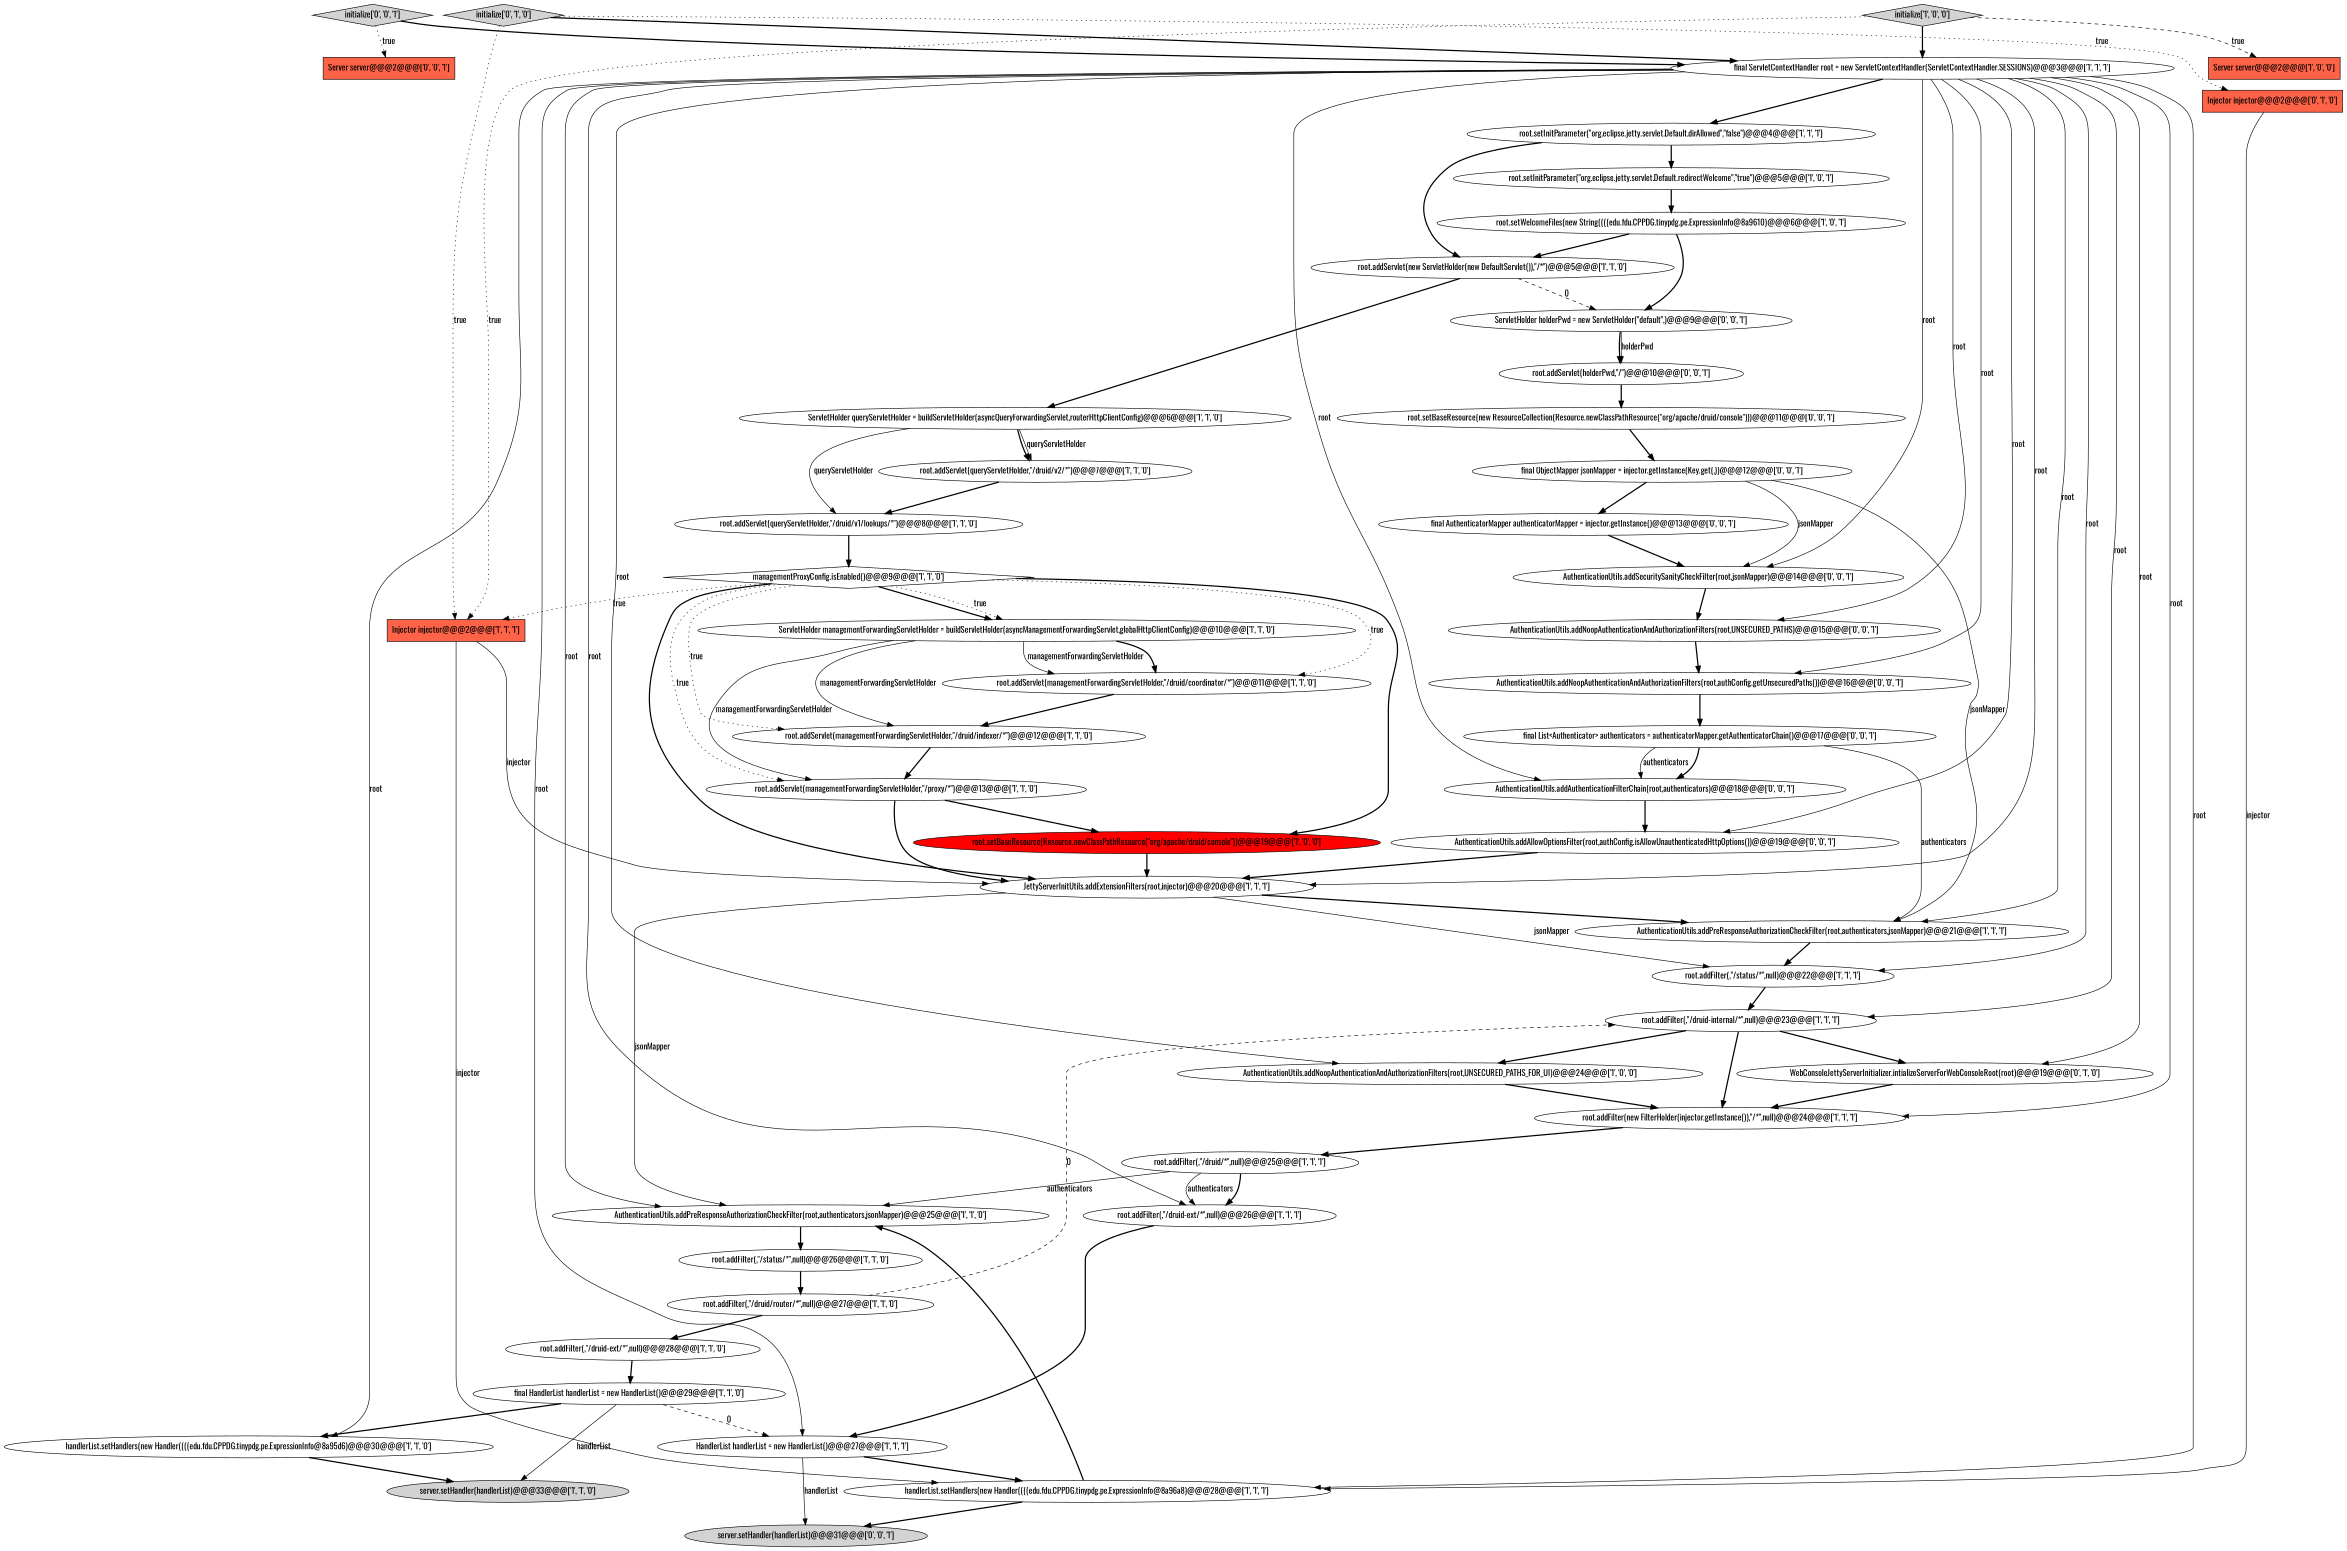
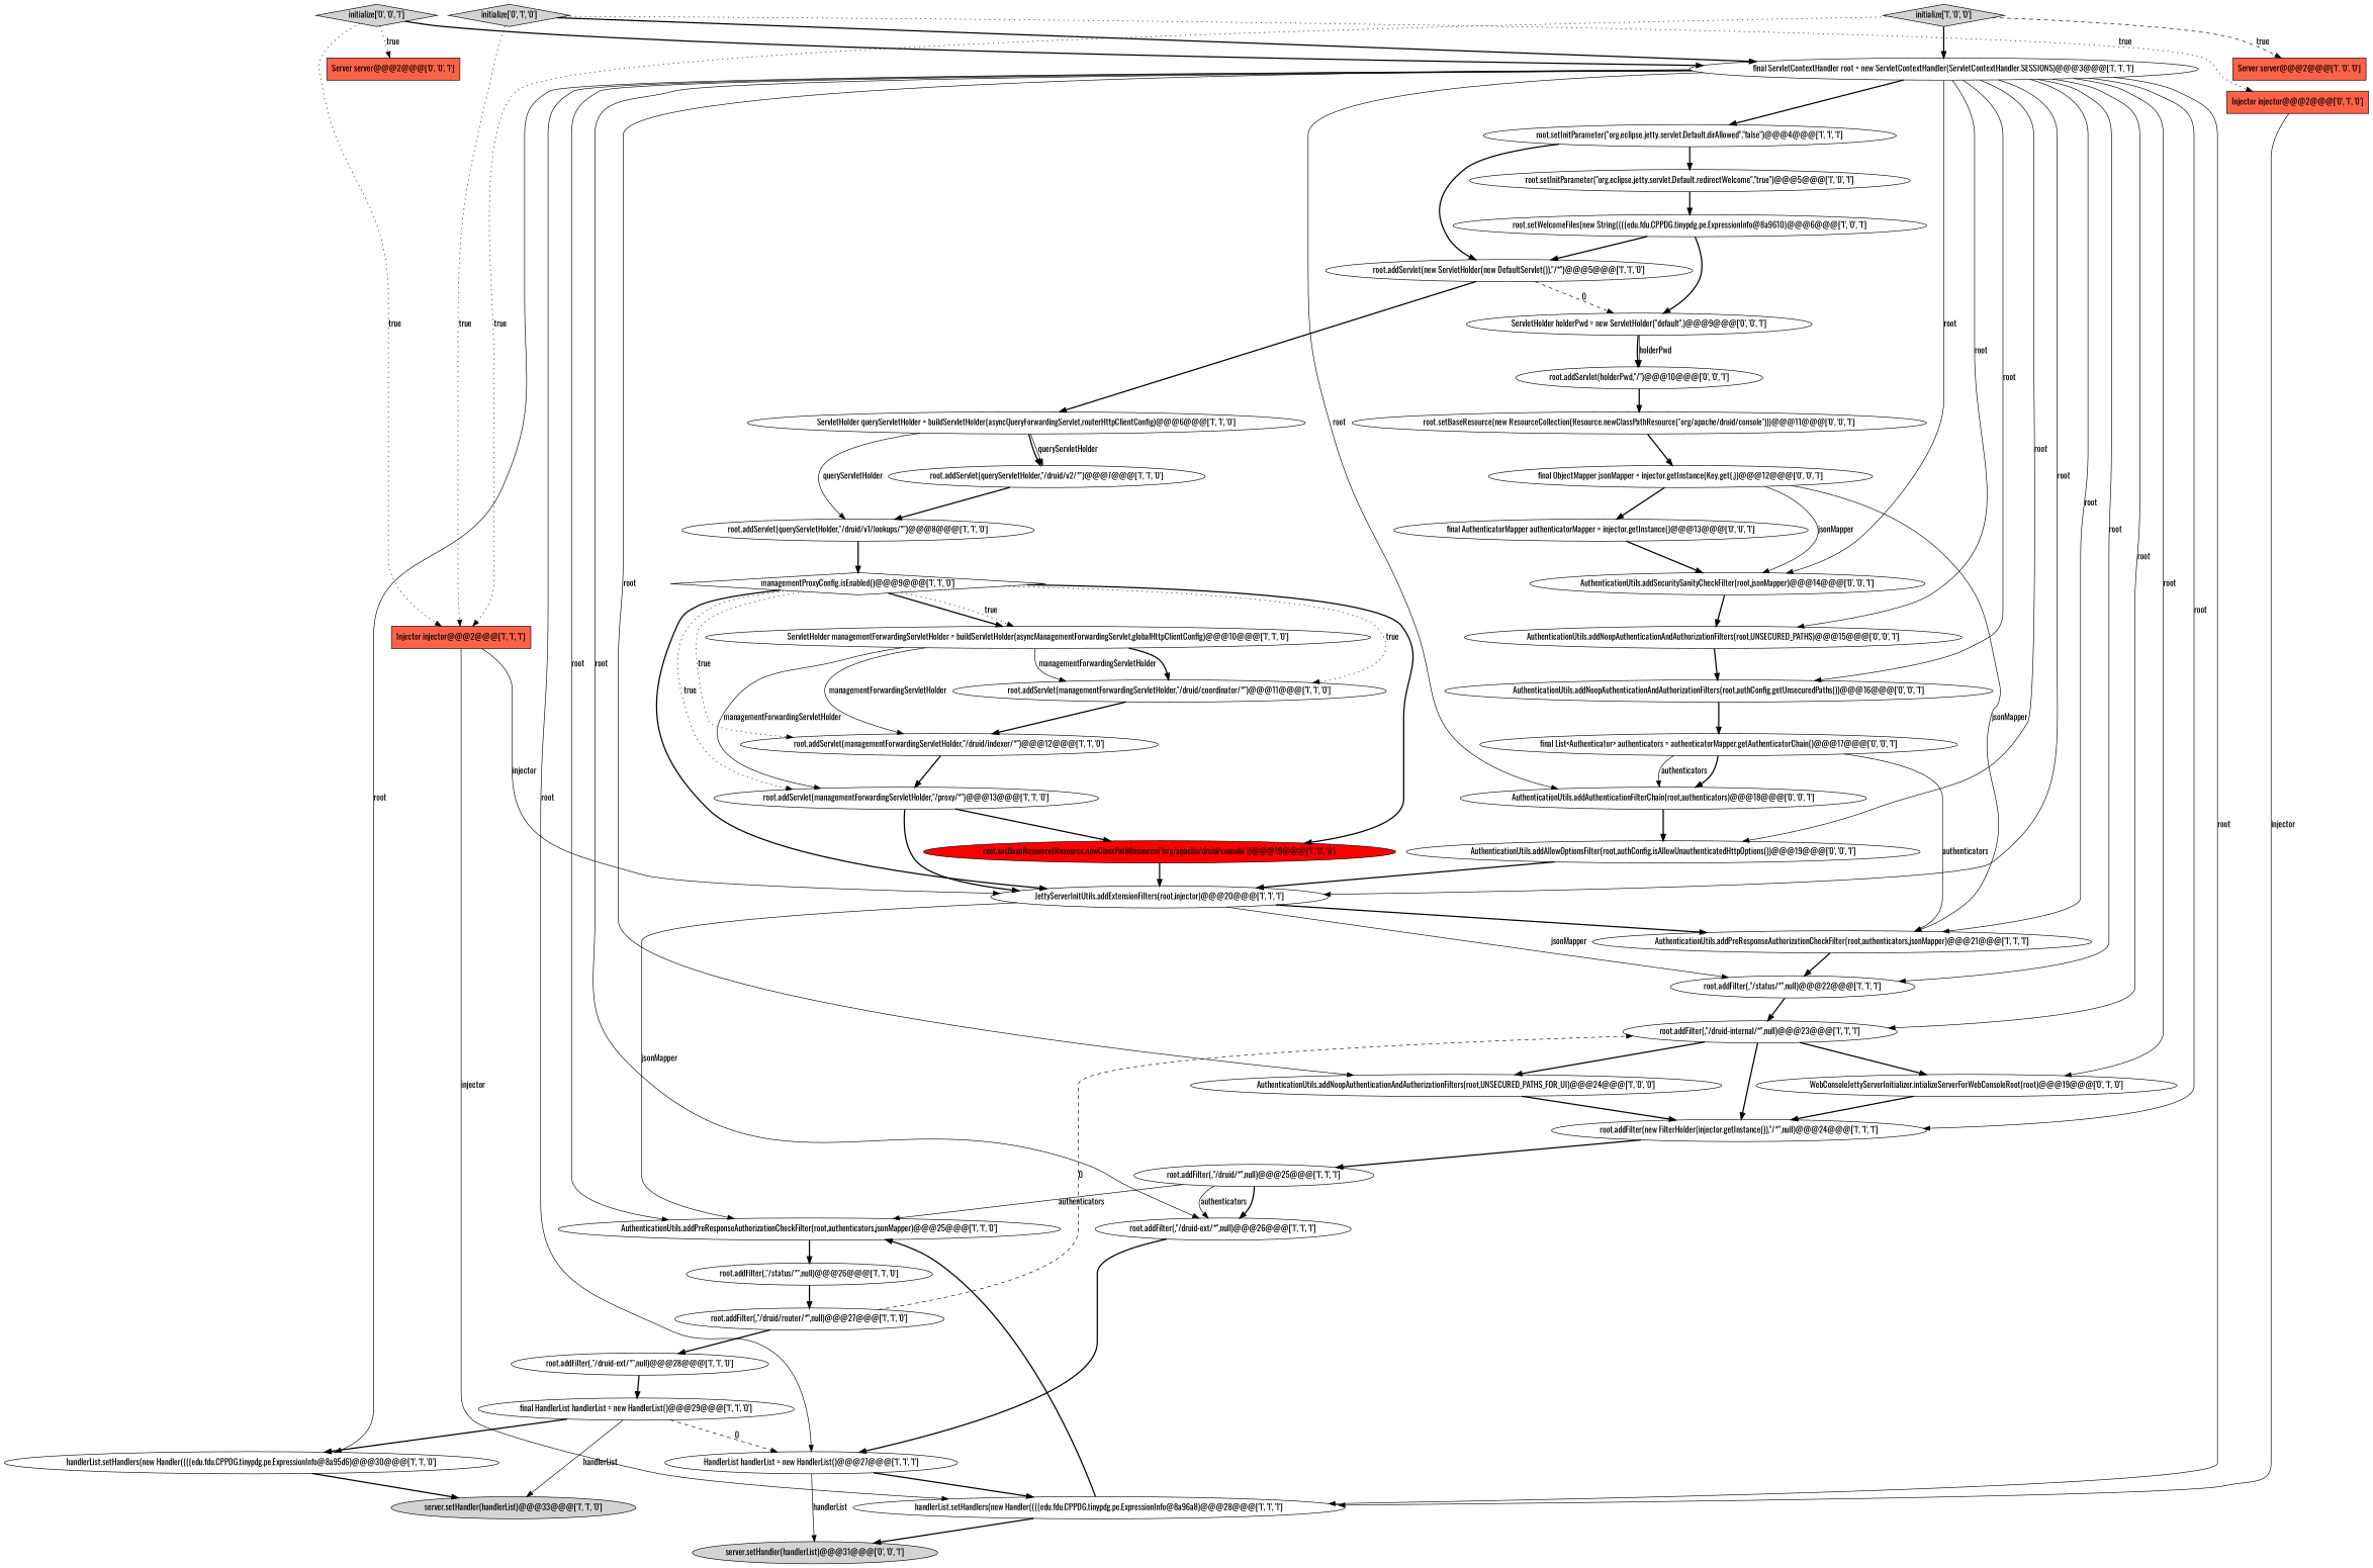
  digraph {
    fontname=Oswald
    node [fillcolor=white fontname=Oswald shape=ellipse style=filled]
    edge [fontname=Oswald style=bold]
    n1 [label="AuthenticationUtils.addAllowOptionsFilter(root,authConfig.isAllowUnauthenticatedHttpOptions())@@@19@@@['0', '0', '1']"]
    n2 [label="JettyServerInitUtils.addExtensionFilters(root,injector)@@@20@@@['1', '1', '1']"]
    n3 [label="AuthenticationUtils.addPreResponseAuthorizationCheckFilter(root,authenticators,jsonMapper)@@@21@@@['1', '1', '1']"]
    n4 [label="root.addFilter(,\"/status/*\",null)@@@22@@@['1', '1', '1']"]
    n5 [label="AuthenticationUtils.addPreResponseAuthorizationCheckFilter(root,authenticators,jsonMapper)@@@25@@@['1', '1', '0']"]
    n6 [label="AuthenticationUtils.addNoopAuthenticationAndAuthorizationFilters(root,UNSECURED_PATHS_FOR_UI)@@@24@@@['1', '0', '0']"]
    n7 [label="root.addFilter(new FilterHolder(injector.getInstance()),\"/*\",null)@@@24@@@['1', '1', '1']"]
    n8 [label="root.addFilter(,\"/druid/*\",null)@@@25@@@['1', '1', '1']"]
    n9 [label="root.addServlet(queryServletHolder,\"/druid/v1/lookups/*\")@@@8@@@['1', '1', '0']"]
    n10 [label="managementProxyConfig.isEnabled()@@@9@@@['1', '1', '0']" shape=diamond]
    n11 [label="root.addServlet(managementForwardingServletHolder,\"/druid/indexer/*\")@@@12@@@['1', '1', '0']"]
    n12 [label="root.addServlet(managementForwardingServletHolder,\"/proxy/*\")@@@13@@@['1', '1', '0']"]
    n13 [label="ServletHolder managementForwardingServletHolder = buildServletHolder(asyncManagementForwardingServlet,globalHttpClientConfig)@@@10@@@['1', '1', '0']"]
    n14 [label="root.addServlet(managementForwardingServletHolder,\"/druid/coordinator/*\")@@@11@@@['1', '1', '0']"]
    n15 [fillcolor=red label="root.setBaseResource(Resource.newClassPathResource(\"org/apache/druid/console\"))@@@19@@@['1', '0', '0']"]
    n16 [fillcolor=tomato label="Injector injector@@@2@@@['0', '1', '0']" shape=box]
    n17 [label="handlerList.setHandlers(new Handler((((edu.fdu.CPPDG.tinypdg.pe.ExpressionInfo@8a96a8)@@@28@@@['1', '1', '1']"]
    n18 [fillcolor=lightgray label="server.setHandler(handlerList)@@@31@@@['0', '0', '1']"]
    n19 [label="root.addFilter(,\"/druid-internal/*\",null)@@@23@@@['1', '1', '1']"]
    n20 [fillcolor=lightgray label="initialize['0', '0', '1']" shape=diamond]
    n21 [label="final ServletContextHandler root = new ServletContextHandler(ServletContextHandler.SESSIONS)@@@3@@@['1', '1', '1']"]
    n22 [fillcolor=tomato label="Server server@@@2@@@['0', '0', '1']" shape=box]
    n23 [fillcolor=tomato label="Injector injector@@@2@@@['1', '1', '1']" shape=box]
    n24 [label="AuthenticationUtils.addAuthenticationFilterChain(root,authenticators)@@@18@@@['0', '0', '1']"]
    n25 [label="handlerList.setHandlers(new Handler((((edu.fdu.CPPDG.tinypdg.pe.ExpressionInfo@8a95d6)@@@30@@@['1', '1', '0']"]
    n26 [label="root.setInitParameter(\"org.eclipse.jetty.servlet.Default.dirAllowed\",\"false\")@@@4@@@['1', '1', '1']"]
    n27 [label="root.addFilter(,\"/druid-ext/*\",null)@@@26@@@['1', '1', '1']"]
    n28 [label="HandlerList handlerList = new HandlerList()@@@27@@@['1', '1', '1']"]
    n29 [label="AuthenticationUtils.addSecuritySanityCheckFilter(root,jsonMapper)@@@14@@@['0', '0', '1']"]
    n30 [label="AuthenticationUtils.addNoopAuthenticationAndAuthorizationFilters(root,UNSECURED_PATHS)@@@15@@@['0', '0', '1']"]
    n31 [label="AuthenticationUtils.addNoopAuthenticationAndAuthorizationFilters(root,authConfig.getUnsecuredPaths())@@@16@@@['0', '0', '1']"]
    n32 [label="WebConsoleJettyServerInitializer.intializeServerForWebConsoleRoot(root)@@@19@@@['0', '1', '0']"]
    n33 [label="final List<Authenticator> authenticators = authenticatorMapper.getAuthenticatorChain()@@@17@@@['0', '0', '1']"]
    n34 [label="ServletHolder holderPwd = new ServletHolder(\"default\",)@@@9@@@['0', '0', '1']"]
    n35 [label="root.addServlet(holderPwd,\"/\")@@@10@@@['0', '0', '1']"]
    n36 [label="root.setBaseResource(new ResourceCollection(Resource.newClassPathResource(\"org/apache/druid/console\")))@@@11@@@['0', '0', '1']"]
    n37 [fillcolor=lightgray label="server.setHandler(handlerList)@@@33@@@['1', '1', '0']"]
    n38 [label="root.addServlet(new ServletHolder(new DefaultServlet()),\"/*\")@@@5@@@['1', '1', '0']"]
    n39 [label="ServletHolder queryServletHolder = buildServletHolder(asyncQueryForwardingServlet,routerHttpClientConfig)@@@6@@@['1', '1', '0']"]
    n40 [label="root.addServlet(queryServletHolder,\"/druid/v2/*\")@@@7@@@['1', '1', '0']"]
    n41 [label="root.setInitParameter(\"org.eclipse.jetty.servlet.Default.redirectWelcome\",\"true\")@@@5@@@['1', '0', '1']"]
    n42 [label="root.setWelcomeFiles(new String((((edu.fdu.CPPDG.tinypdg.pe.ExpressionInfo@8a9610)@@@6@@@['1', '0', '1']"]
    n43 [fillcolor=lightgray label="initialize['1', '0', '0']" shape=diamond]
    n44 [fillcolor=tomato label="Server server@@@2@@@['1', '0', '0']" shape=box]
    n45 [label="final ObjectMapper jsonMapper = injector.getInstance(Key.get(,))@@@12@@@['0', '0', '1']"]
    n46 [label="final AuthenticatorMapper authenticatorMapper = injector.getInstance()@@@13@@@['0', '0', '1']"]
    n47 [label="final HandlerList handlerList = new HandlerList()@@@29@@@['1', '1', '0']"]
    n48 [label="root.addFilter(,\"/druid/router/*\",null)@@@27@@@['1', '1', '0']"]
    n49 [label="root.addFilter(,\"/druid-ext/*\",null)@@@28@@@['1', '1', '0']"]
    n50 [label="root.addFilter(,\"/status/*\",null)@@@26@@@['1', '1', '0']"]
    n51 [fillcolor=lightgray label="initialize['0', '1', '0']" shape=diamond]
    n1 -> n2
    n2 -> n3
    n2 -> n4 [label=jsonMapper style=solid]
    n2 -> n5 [label=jsonMapper style=solid]
    n3 -> n4
    n4 -> n19
    n5 -> n50
    n6 -> n7
    n7 -> n8
    n8 -> n5 [label=authenticators style=solid]
    n8 -> n27
    n8 -> n27 [label=authenticators style=solid]
    n9 -> n10
    n10 -> n2
    n10 -> n11 [label=true style=dotted]
    n10 -> n12 [label=true style=dotted]
    n10 -> n13
    n10 -> n13 [label=true style=dotted]
    n10 -> n14 [label=true style=dotted]
    n10 -> n15
    n11 -> n12
    n12 -> n2
    n12 -> n15
    n13 -> n11 [label=managementForwardingServletHolder style=solid]
    n13 -> n12 [label=managementForwardingServletHolder style=solid]
    n13 -> n14
    n13 -> n14 [label=managementForwardingServletHolder style=solid]
    n14 -> n11
    n15 -> n2
    n16 -> n17 [label=injector style=solid]
    n17 -> n5
    n17 -> n18
    n19 -> n6
    n19 -> n7
    n19 -> n32
    n20 -> n21
    n20 -> n22 [label=true style=dotted]
-   n10 -> n23 [label=true style=dotted]
+   n20 -> n23 [label=true style=dotted]
    n21 -> n1 [label=root style=solid]
    n21 -> n2 [label=root style=solid]
    n21 -> n3 [label=root style=solid]
    n21 -> n4 [label=root style=solid]
    n21 -> n5 [label=root style=solid]
    n21 -> n6 [label=root style=solid]
    n21 -> n7 [label=root style=solid]
    n21 -> n17 [label=root style=solid]
    n21 -> n19 [label=root style=solid]
    n21 -> n24 [label=root style=solid]
    n21 -> n25 [label=root style=solid]
    n21 -> n26
    n21 -> n27 [label=root style=solid]
    n21 -> n28 [label=root style=solid]
    n21 -> n29 [label=root style=solid]
    n21 -> n30 [label=root style=solid]
    n21 -> n31 [label=root style=solid]
    n21 -> n32 [label=root style=solid]
    n23 -> n2 [label=injector style=solid]
    n23 -> n17 [label=injector style=solid]
    n24 -> n1
    n25 -> n37
    n26 -> n38
    n26 -> n41
    n27 -> n28
    n28 -> n17
    n28 -> n18 [label=handlerList style=solid]
    n29 -> n30
    n30 -> n31
    n31 -> n33
    n32 -> n7
    n33 -> n3 [label=authenticators style=solid]
    n33 -> n24
    n33 -> n24 [label=authenticators style=solid]
    n34 -> n35 [label=holderPwd style=solid]
    n34 -> n35
    n35 -> n36
    n36 -> n45
    n38 -> n34 [label=0 style=dashed]
    n38 -> n39
    n39 -> n9 [label=queryServletHolder style=solid]
    n39 -> n40 [label=queryServletHolder style=solid]
    n39 -> n40
    n40 -> n9
    n41 -> n42
    n42 -> n34
    n42 -> n38
    n43 -> n21
    n43 -> n23 [label=true style=dotted]
    n43 -> n44 [label=true style=dashed]
    n45 -> n3 [label=jsonMapper style=solid]
    n45 -> n29 [label=jsonMapper style=solid]
    n45 -> n46
    n46 -> n29
    n47 -> n25
    n47 -> n28 [label=0 style=dashed]
    n47 -> n37 [label=handlerList style=solid]
    n48 -> n19 [label=0 style=dashed]
    n48 -> n49
    n49 -> n47
    n50 -> n48
    n51 -> n16 [label=true style=dotted]
    n51 -> n21
    n51 -> n23 [label=true style=dotted]
  }
